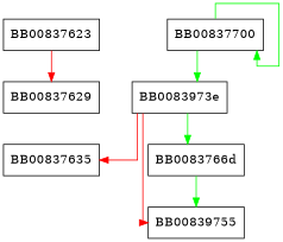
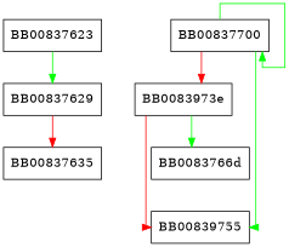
  digraph {
    splines=ortho
    node [shape=box]
    edge [color=red]
    n1 [label=BB00837623]
    BB00837629
    BB00837635
    BB0083766d
    BB00839755
    BB00837700
    BB0083973e
-   n1 -> BB00837629
-   BB0083973e -> BB00837635
-   BB0083766d -> BB00839755 [color=green]
+   n1 -> BB00837629 [color=green]
+   BB00837629 -> BB00837635
+   BB00837700 -> BB00839755 [color=green]
    BB00837700 -> BB00837700 [color=green]
-   BB00837700 -> BB0083973e [color=green]
+   BB00837700 -> BB0083973e
    BB0083973e -> BB0083766d [color=green]
    BB0083973e -> BB00839755
  }
